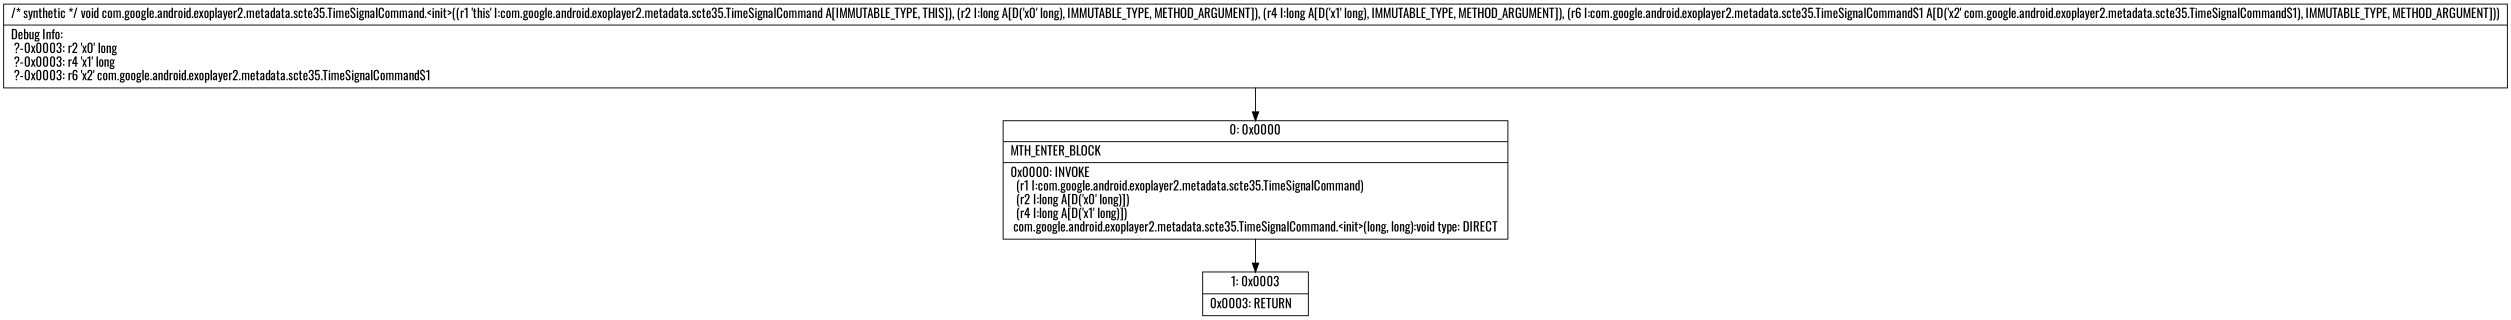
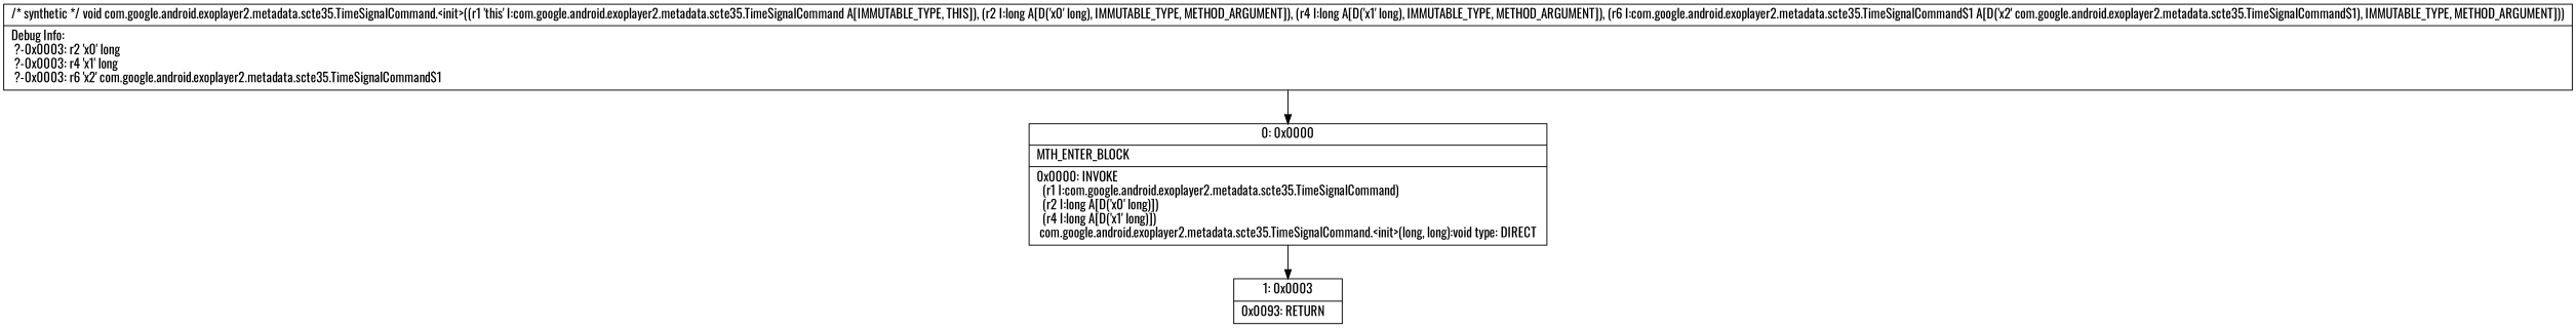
  digraph {
    fontname=Oswald
    node [shape=record fontname=Oswald]
    edge [fontname=Oswald]
    n1 [label="{0\:\ 0x0000|MTH_ENTER_BLOCK\l|0x0000: INVOKE  \l  (r1 I:com.google.android.exoplayer2.metadata.scte35.TimeSignalCommand)\l  (r2 I:long A[D('x0' long)])\l  (r4 I:long A[D('x1' long)])\l com.google.android.exoplayer2.metadata.scte35.TimeSignalCommand.\<init\>(long, long):void type: DIRECT \l}"]
-   n2 [label="{1\:\ 0x0003|0x0003: RETURN   \l}"]
+   n2 [label="{1\:\ 0x0003|0x0093: RETURN   \l}"]
    n3 [label="{\/* synthetic *\/ void com.google.android.exoplayer2.metadata.scte35.TimeSignalCommand.\<init\>((r1 'this' I:com.google.android.exoplayer2.metadata.scte35.TimeSignalCommand A[IMMUTABLE_TYPE, THIS]), (r2 I:long A[D('x0' long), IMMUTABLE_TYPE, METHOD_ARGUMENT]), (r4 I:long A[D('x1' long), IMMUTABLE_TYPE, METHOD_ARGUMENT]), (r6 I:com.google.android.exoplayer2.metadata.scte35.TimeSignalCommand$1 A[D('x2' com.google.android.exoplayer2.metadata.scte35.TimeSignalCommand$1), IMMUTABLE_TYPE, METHOD_ARGUMENT]))  | Debug Info:\l  ?\-0x0003: r2 'x0' long\l  ?\-0x0003: r4 'x1' long\l  ?\-0x0003: r6 'x2' com.google.android.exoplayer2.metadata.scte35.TimeSignalCommand$1\l}"]
    n1 -> n2
    n3 -> n1
  }
